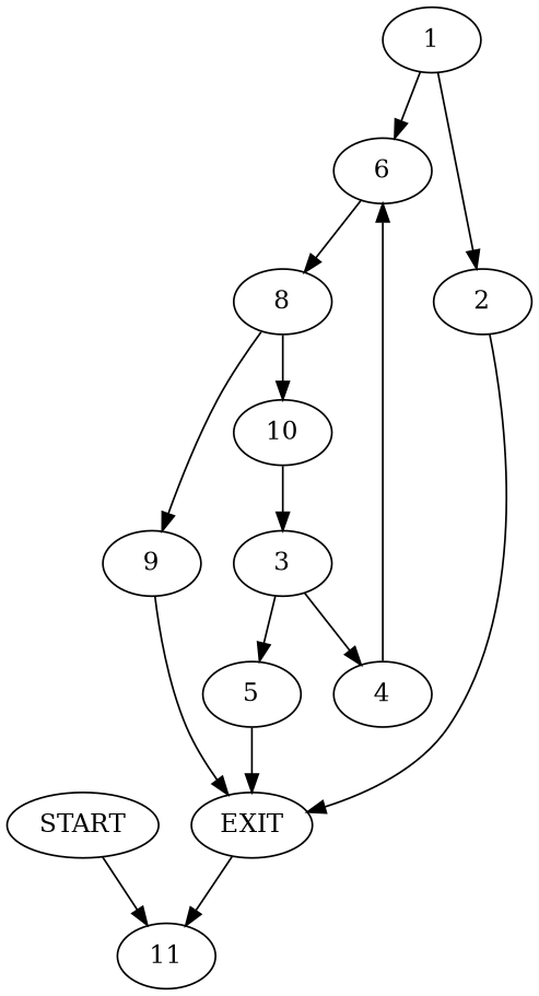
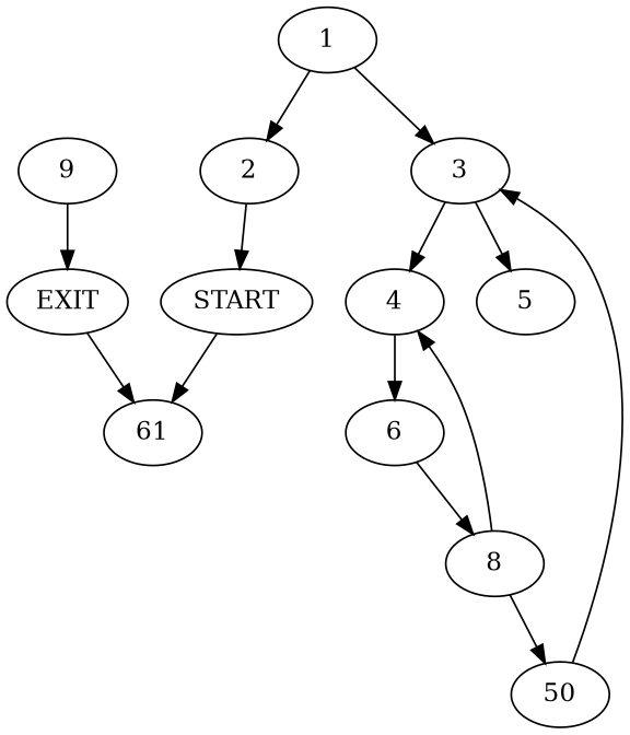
  digraph {
    n1 [label=START]
-   11
+   11 [label=61]
    1
    2
    3
    n6 [label=EXIT]
    4
    5
    6
    8
    9
-   10
+   10 [label=50]
    n1 -> 11
    1 -> 2
-   1 -> 6
-   2 -> n6
+   1 -> 3
+   2 -> n1
    3 -> 4
    3 -> 5
    n6 -> 11
    4 -> 6
-   5 -> n6
    6 -> 8
-   8 -> 9
+   8 -> 4
    8 -> 10
    9 -> n6
    10 -> 3
  }
